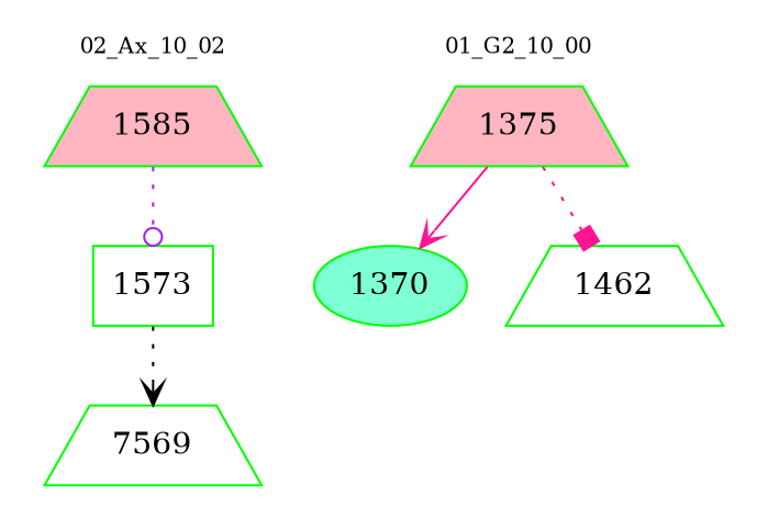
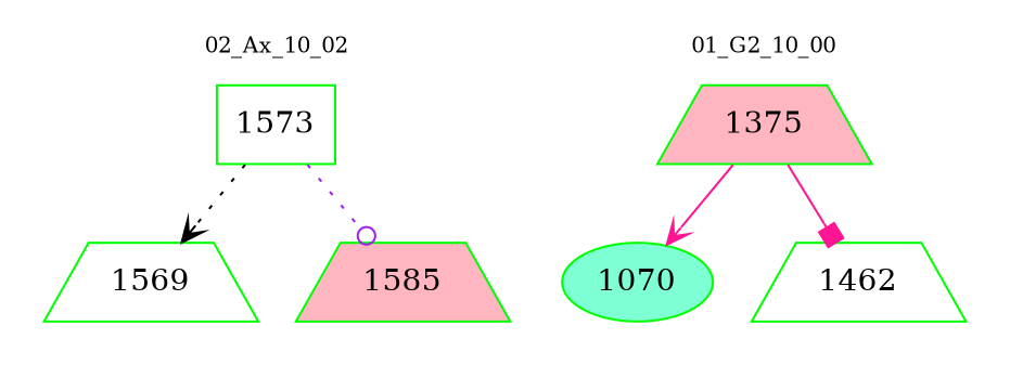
  digraph {
    node [color=green fillcolor=white shape=trapezium style=filled]
    edge [arrowhead=vee color=deeppink style=dotted]
    n1 [label=1573 shape=box]
-   n2 [label=7569]
+   n2 [label=1569]
    n3 [fillcolor=lightpink label=1585]
    n4 [fillcolor=lightpink label=1375]
-   n5 [fillcolor=aquamarine label=1370 shape=ellipse]
+   n5 [fillcolor=aquamarine label=1070 shape=ellipse]
    n6 [label=1462]
    subgraph cluster_1 {
      color=white
      fontsize=10
      label="02_Ax_10_02"
      n1
      n2
      n3
    }
    subgraph cluster_2 {
      color=white
      fontsize=10
      label="01_G2_10_00"
      n4
      n5
      n6
    }
    n1 -> n2 [color=black]
-   n3 -> n1 [arrowhead=odot color=purple]
+   n1 -> n3 [arrowhead=odot color=purple]
    n4 -> n5 [style=solid]
-   n4 -> n6 [arrowhead=box]
+   n4 -> n6 [arrowhead=box style=solid]
  }
